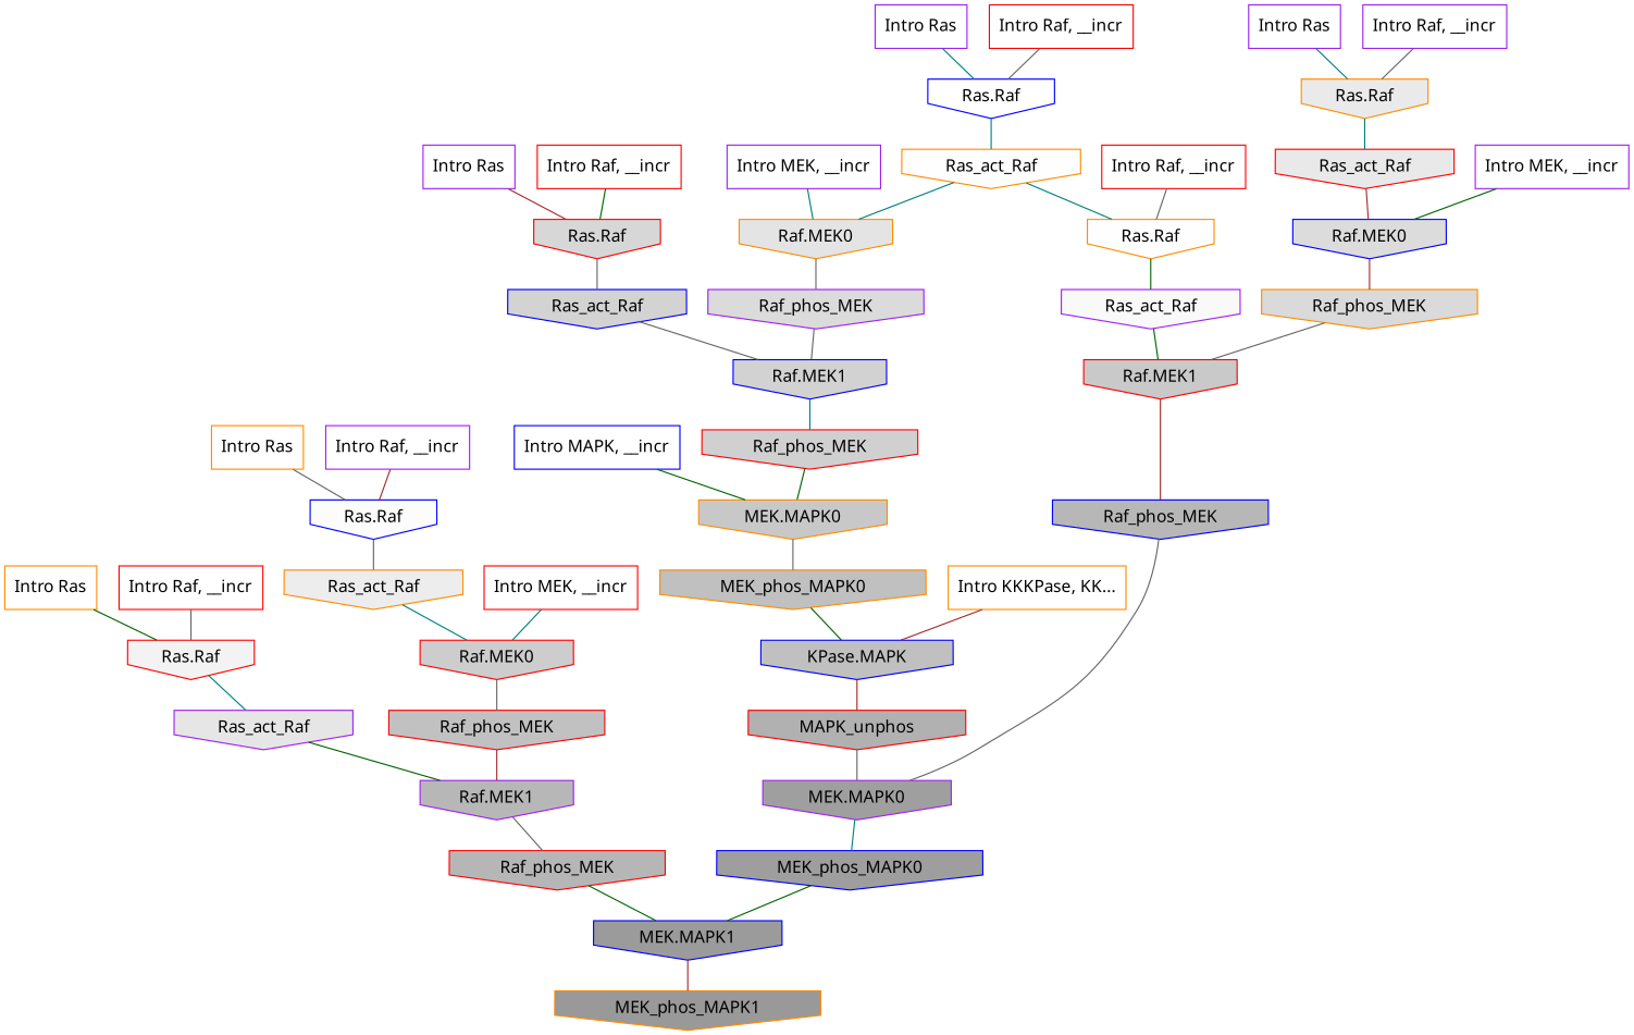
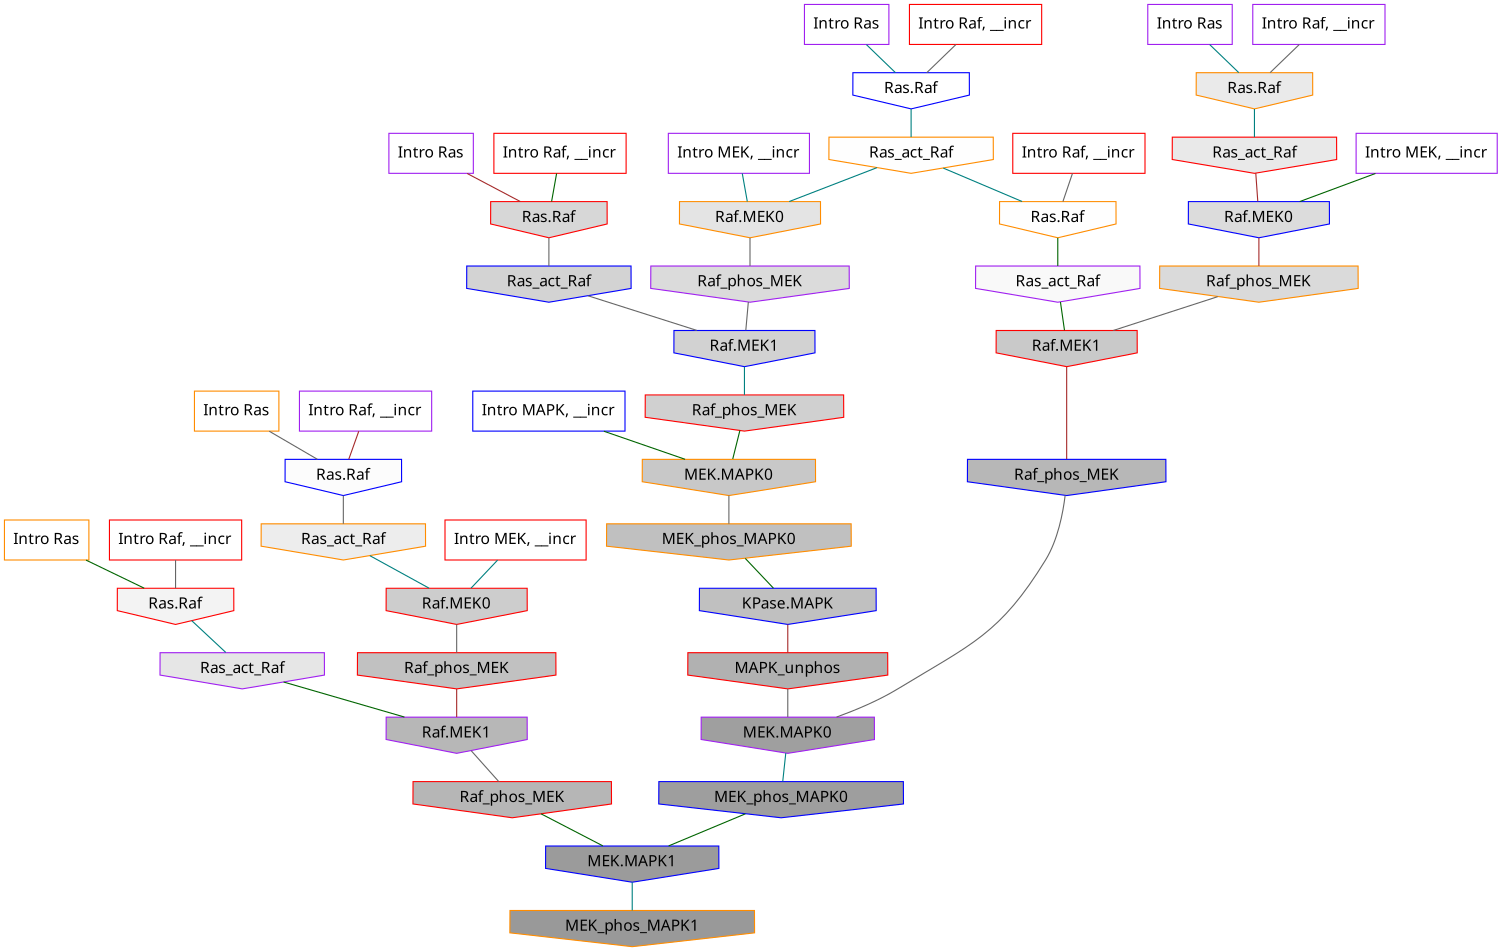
  digraph {
    rankdir=TB
    ranksep=0.30
    node [color=red fillcolor="0.000 0.000 1.000" fontname="CMU Serif" shape=invhouse style=filled]
    edge [color=gray40 dir=none fontname="CMU Serif"]
    n1 [color=darkorange label="Intro Ras" shape=rectangle]
    n2 [fillcolor="0.000 0.000 0.950" label="Ras.Raf"]
    n3 [color=purple fillcolor="0.000 0.000 0.902" label=Ras_act_Raf]
    n4 [color=purple label="Intro Ras" shape=rectangle]
    n5 [color=blue label="Ras.Raf"]
    n6 [color=darkorange fillcolor="0.000 0.000 0.996" label=Ras_act_Raf]
    n7 [color=darkorange label="Intro Ras" shape=rectangle]
    n8 [color=blue fillcolor="0.000 0.000 0.985" label="Ras.Raf"]
    n9 [color=darkorange fillcolor="0.000 0.000 0.929" label=Ras_act_Raf]
    n10 [color=purple label="Intro Ras" shape=rectangle]
    n11 [fillcolor="0.000 0.000 0.842" label="Ras.Raf"]
    n12 [color=blue fillcolor="0.000 0.000 0.827" label=Ras_act_Raf]
    n13 [color=purple label="Intro Ras" shape=rectangle]
    n14 [color=darkorange fillcolor="0.000 0.000 0.917" label="Ras.Raf"]
    n15 [fillcolor="0.000 0.000 0.911" label=Ras_act_Raf]
    n16 [label="Intro Raf, __incr" shape=rectangle]
    n17 [color=darkorange fillcolor="0.000 0.000 0.996" label="Ras.Raf"]
    n18 [color=purple fillcolor="0.000 0.000 0.975" label=Ras_act_Raf]
    n19 [label="Intro Raf, __incr" shape=rectangle]
    n20 [label="Intro Raf, __incr" shape=rectangle]
    n21 [label="Intro Raf, __incr" shape=rectangle]
    n22 [color=purple label="Intro Raf, __incr" shape=rectangle]
    n23 [color=purple label="Intro Raf, __incr" shape=rectangle]
    n24 [label="Intro MEK, __incr" shape=rectangle]
    n25 [fillcolor="0.000 0.000 0.803" label="Raf.MEK0"]
    n26 [fillcolor="0.000 0.000 0.755" label=Raf_phos_MEK]
    n27 [color=purple label="Intro MEK, __incr" shape=rectangle]
    n28 [color=blue fillcolor="0.000 0.000 0.861" label="Raf.MEK0"]
    n29 [color=darkorange fillcolor="0.000 0.000 0.852" label=Raf_phos_MEK]
    n30 [color=purple label="Intro MEK, __incr" shape=rectangle]
    n31 [color=darkorange fillcolor="0.000 0.000 0.892" label="Raf.MEK0"]
    n32 [color=purple fillcolor="0.000 0.000 0.858" label=Raf_phos_MEK]
    n33 [color=blue label="Intro MAPK, __incr" shape=rectangle]
    n34 [color=darkorange fillcolor="0.000 0.000 0.785" label="MEK.MAPK0"]
    n35 [color=darkorange fillcolor="0.000 0.000 0.751" label=MEK_phos_MAPK0]
-   n36 [color=darkorange label="Intro KKKPase, KK..." shape=rectangle]
    n37 [color=blue fillcolor="0.000 0.000 0.751" label="KPase.MAPK"]
    n38 [fillcolor="0.000 0.000 0.695" label=MAPK_unphos]
    n39 [fillcolor="0.000 0.000 0.787" label="Raf.MEK1"]
    n40 [color=blue fillcolor="0.000 0.000 0.717" label=Raf_phos_MEK]
    n41 [color=purple fillcolor="0.000 0.000 0.718" label="Raf.MEK1"]
    n42 [fillcolor="0.000 0.000 0.711" label=Raf_phos_MEK]
    n43 [color=blue fillcolor="0.000 0.000 0.821" label="Raf.MEK1"]
    n44 [fillcolor="0.000 0.000 0.815" label=Raf_phos_MEK]
    n45 [color=purple fillcolor="0.000 0.000 0.623" label="MEK.MAPK0"]
    n46 [color=blue fillcolor="0.000 0.000 0.606" label="MEK.MAPK1"]
    n47 [color=blue fillcolor="0.000 0.000 0.620" label=MEK_phos_MAPK0]
    n48 [color=darkorange fillcolor="0.000 0.000 0.600" label=MEK_phos_MAPK1]
    n1 -> n2 [color=darkgreen]
    n2 -> n3 [color=teal]
    n3 -> n41 [color=darkgreen]
    n4 -> n5 [color=teal]
    n5 -> n6 [color=teal]
    n6 -> n17 [color=teal]
    n6 -> n31 [color=teal]
    n7 -> n8
    n8 -> n9
    n9 -> n25 [color=teal]
    n10 -> n11 [color=brown]
    n11 -> n12
    n12 -> n43
    n13 -> n14 [color=teal]
    n14 -> n15 [color=teal]
    n15 -> n28 [color=brown]
    n16 -> n17
    n17 -> n18 [color=darkgreen]
    n18 -> n39 [color=darkgreen]
    n19 -> n2
    n20 -> n5
    n21 -> n11 [color=darkgreen]
    n22 -> n14
    n23 -> n8 [color=brown]
    n24 -> n25 [color=teal]
    n25 -> n26
    n26 -> n41 [color=brown]
    n27 -> n28 [color=darkgreen]
    n28 -> n29 [color=brown]
    n29 -> n39
    n30 -> n31 [color=teal]
    n31 -> n32
    n32 -> n43
    n33 -> n34 [color=darkgreen]
    n34 -> n35
    n35 -> n37 [color=darkgreen]
-   n36 -> n37 [color=brown]
    n37 -> n38 [color=brown]
    n38 -> n45
    n39 -> n40 [color=brown]
    n40 -> n45
    n41 -> n42
    n42 -> n46 [color=darkgreen]
    n43 -> n44 [color=teal]
    n44 -> n34 [color=darkgreen]
    n45 -> n47 [color=teal]
-   n46 -> n48 [color=brown]
+   n46 -> n48 [color=teal]
    n47 -> n46 [color=darkgreen]
  }
